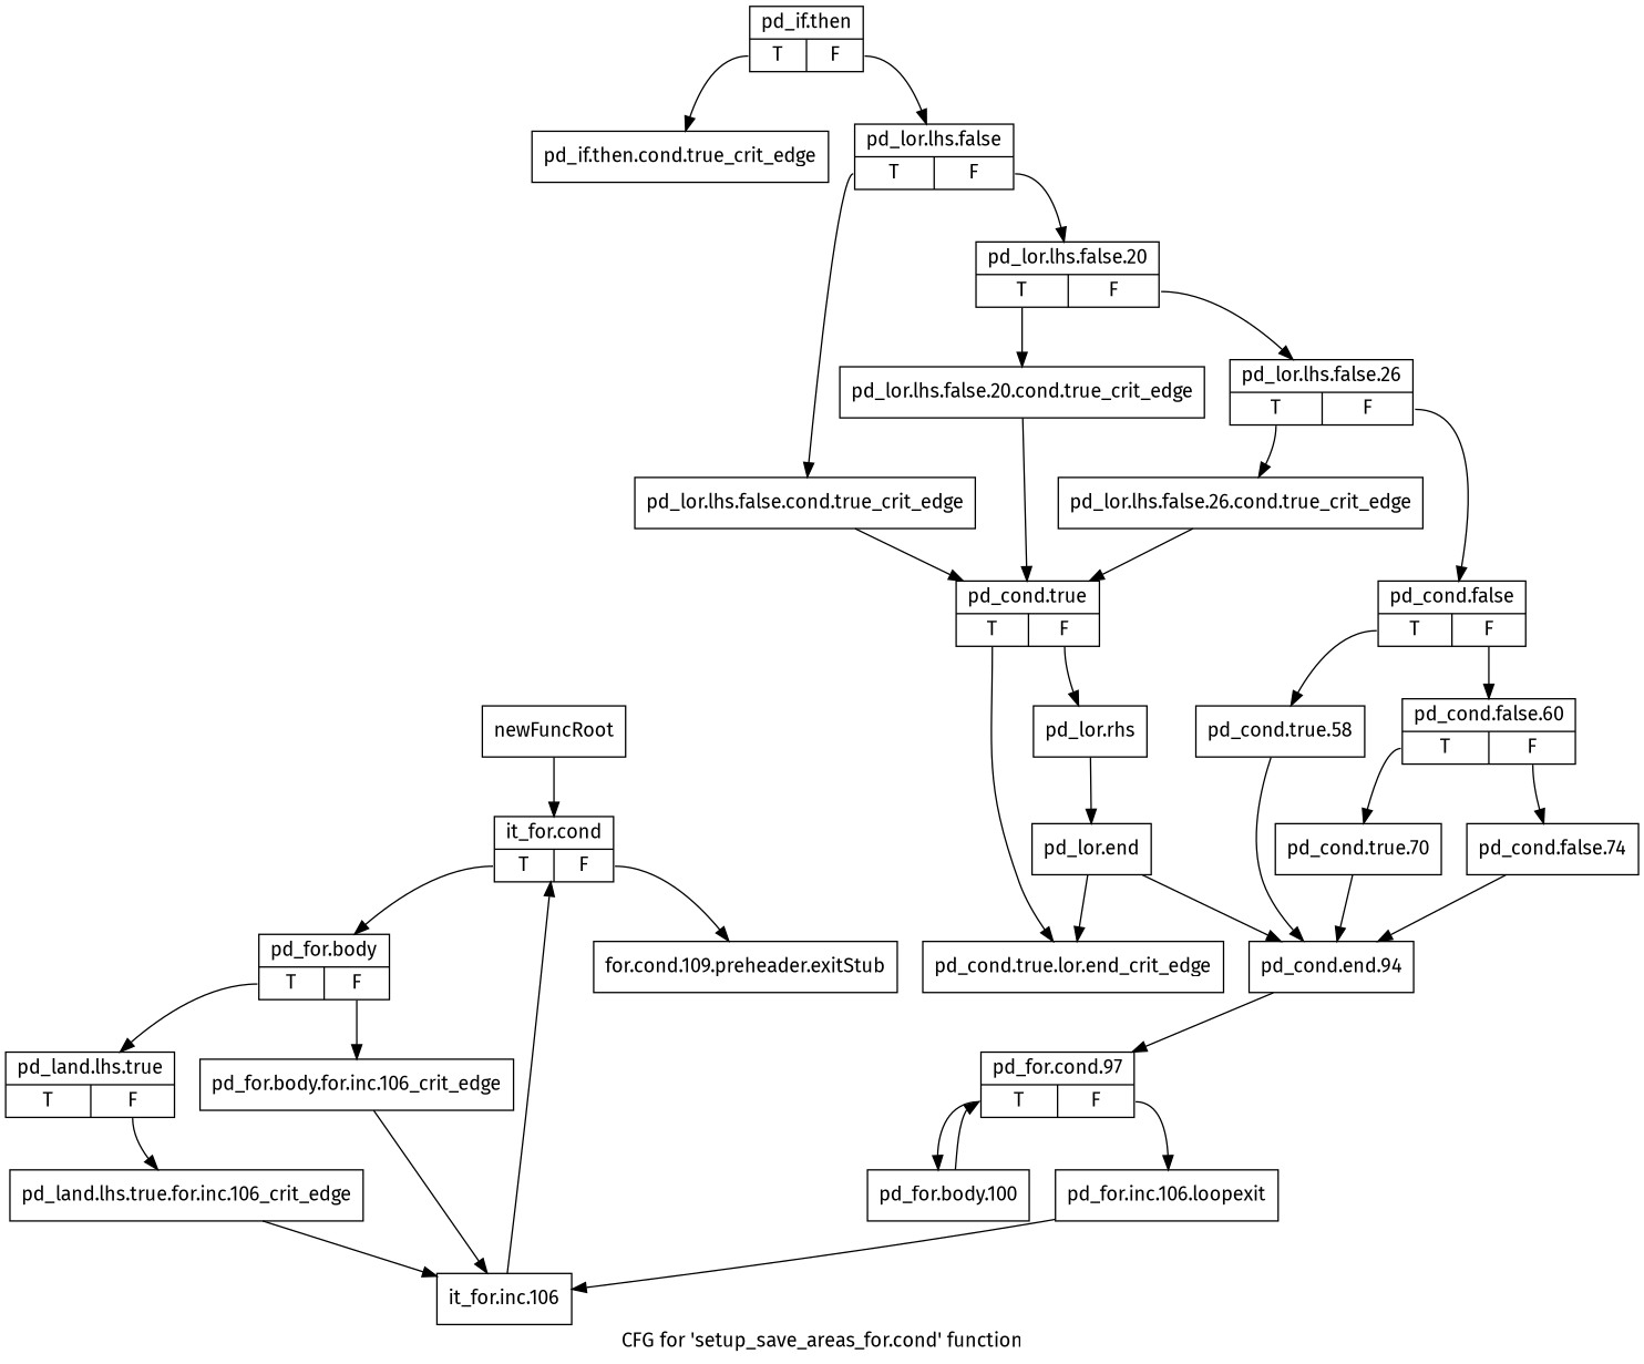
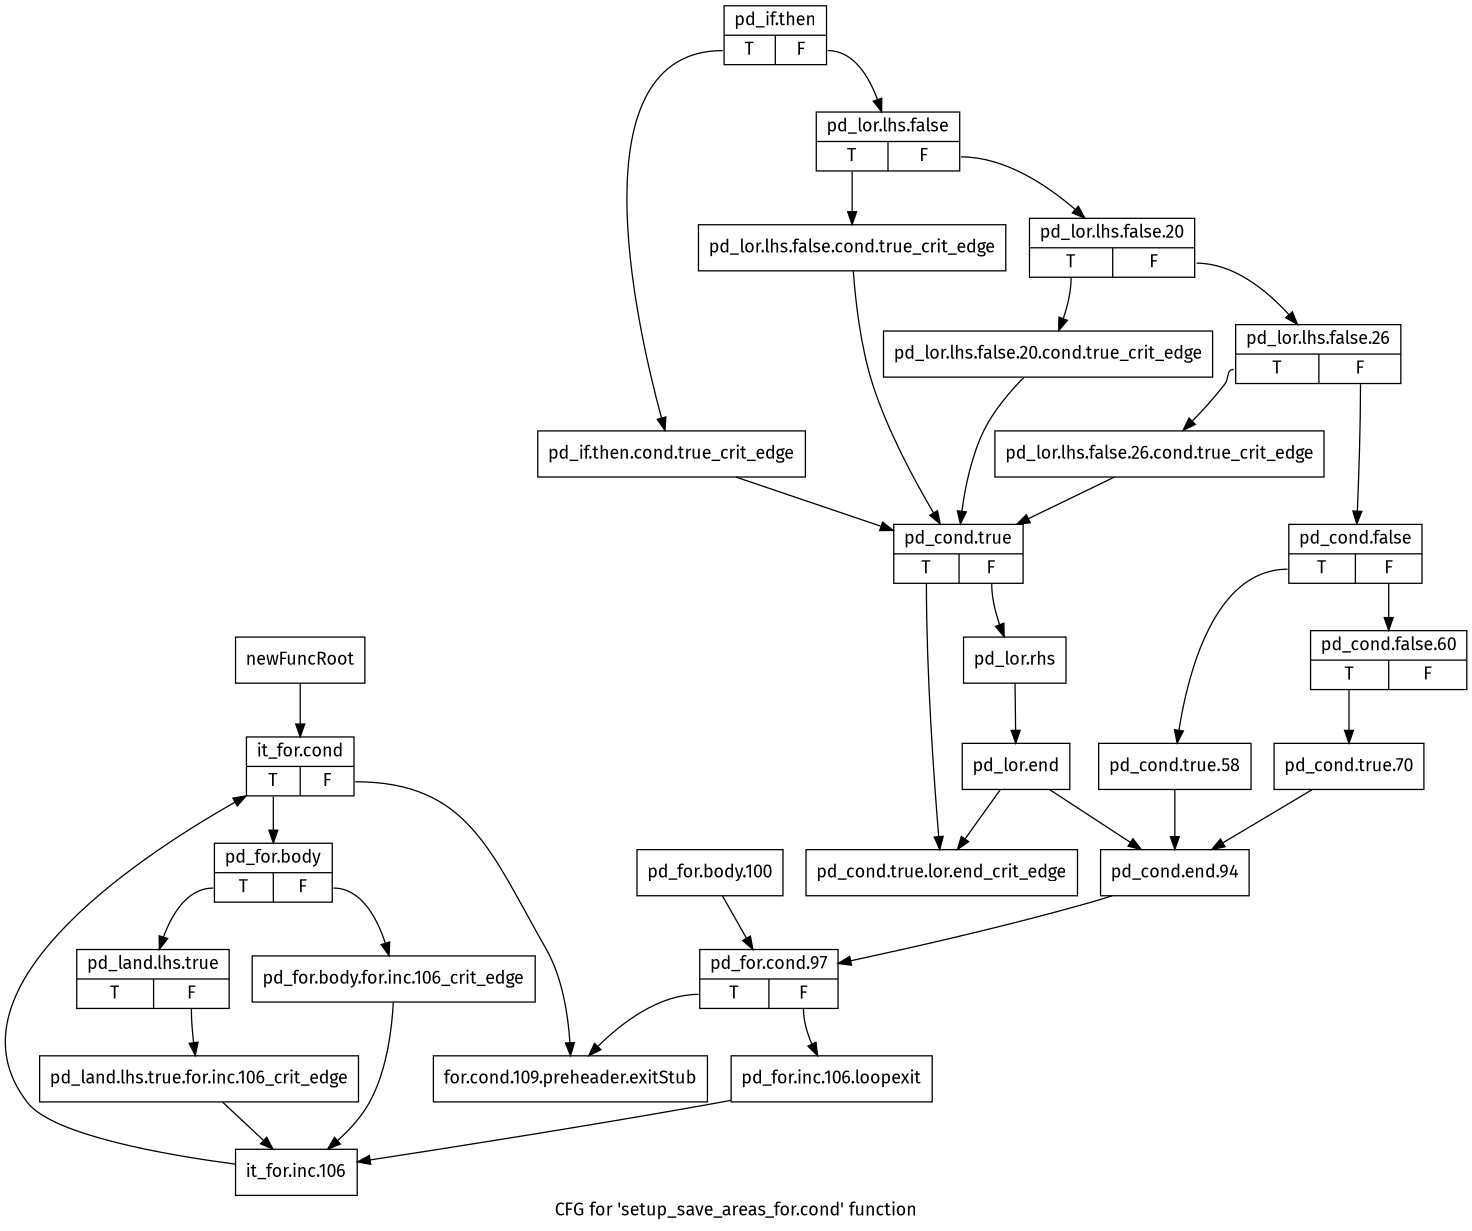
  digraph {
    fontname="Fira Sans"
    label="CFG for 'setup_save_areas_for.cond' function"
    node [fontname="Fira Sans" shape=record]
    edge [fontname="Fira Sans"]
    n1 [label="{newFuncRoot}"]
    n2 [label="{it_for.cond|{<s0>T|<s1>F}}"]
    n3 [label="{for.cond.109.preheader.exitStub}"]
    n4 [label="{pd_for.body|{<s0>T|<s1>F}}"]
    n5 [label="{pd_land.lhs.true|{<s0>T|<s1>F}}"]
    n6 [label="{pd_for.body.for.inc.106_crit_edge}"]
    n7 [label="{pd_land.lhs.true.for.inc.106_crit_edge}"]
    n8 [label="{it_for.inc.106}"]
    n9 [label="{pd_if.then|{<s0>T|<s1>F}}"]
    n10 [label="{pd_if.then.cond.true_crit_edge}"]
    n11 [label="{pd_lor.lhs.false|{<s0>T|<s1>F}}"]
    n12 [label="{pd_cond.true|{<s0>T|<s1>F}}"]
    n13 [label="{pd_lor.lhs.false.cond.true_crit_edge}"]
    n14 [label="{pd_lor.lhs.false.20|{<s0>T|<s1>F}}"]
    n15 [label="{pd_cond.true.lor.end_crit_edge}"]
    n16 [label="{pd_lor.rhs}"]
    n17 [label="{pd_lor.lhs.false.20.cond.true_crit_edge}"]
    n18 [label="{pd_lor.lhs.false.26|{<s0>T|<s1>F}}"]
    n19 [label="{pd_lor.lhs.false.26.cond.true_crit_edge}"]
    n20 [label="{pd_cond.false|{<s0>T|<s1>F}}"]
    n21 [label="{pd_cond.true.58}"]
    n22 [label="{pd_cond.false.60|{<s0>T|<s1>F}}"]
    n23 [label="{pd_cond.end.94}"]
    n24 [label="{pd_cond.true.70}"]
-   n25 [label="{pd_cond.false.74}"]
    n26 [label="{pd_for.cond.97|{<s0>T|<s1>F}}"]
    n27 [label="{pd_for.body.100}"]
    n28 [label="{pd_for.inc.106.loopexit}"]
    n29 [label="{pd_lor.end}"]
    n1 -> n2
    n2 -> n3 [tailport=s1]
    n2 -> n4 [tailport=s0]
    n4 -> n5 [tailport=s0]
    n4 -> n6 [tailport=s1]
    n5 -> n7 [tailport=s1]
    n6 -> n8
    n7 -> n8
    n8 -> n2
    n9 -> n10 [tailport=s0]
    n9 -> n11 [tailport=s1]
+   n10 -> n12
    n11 -> n13 [tailport=s0]
    n11 -> n14 [tailport=s1]
    n12 -> n15 [tailport=s0]
    n12 -> n16 [tailport=s1]
    n13 -> n12
    n14 -> n17 [tailport=s0]
    n14 -> n18 [tailport=s1]
    n16 -> n29
    n17 -> n12
    n18 -> n19 [tailport=s0]
    n18 -> n20 [tailport=s1]
    n19 -> n12
    n20 -> n21 [tailport=s0]
    n20 -> n22 [tailport=s1]
    n21 -> n23
    n22 -> n24 [tailport=s0]
-   n22 -> n25 [tailport=s1]
    n23 -> n26
    n24 -> n23
-   n25 -> n23
-   n26 -> n27 [tailport=s0]
+   n26 -> n3 [tailport=s0]
    n26 -> n28 [tailport=s1]
    n27 -> n26
    n28 -> n8
    n29 -> n15
    n29 -> n23
  }
